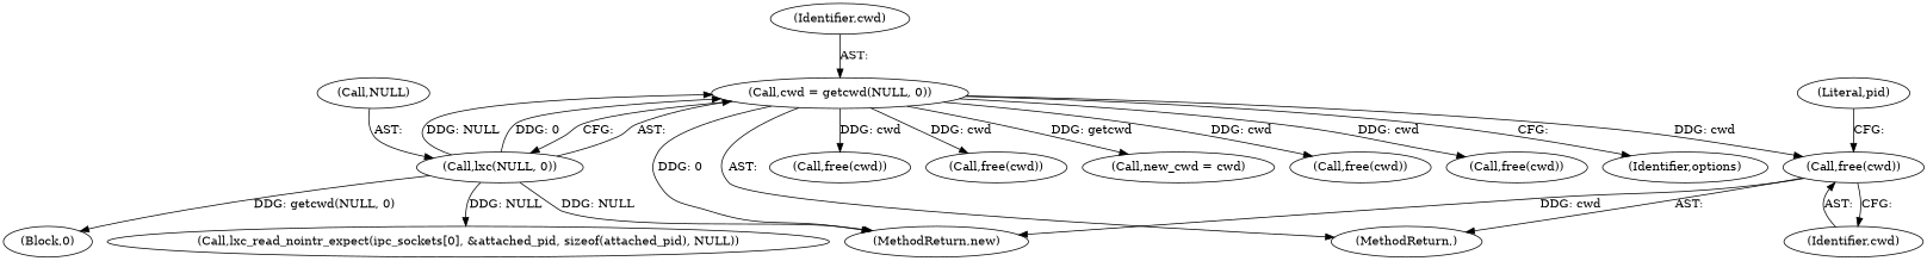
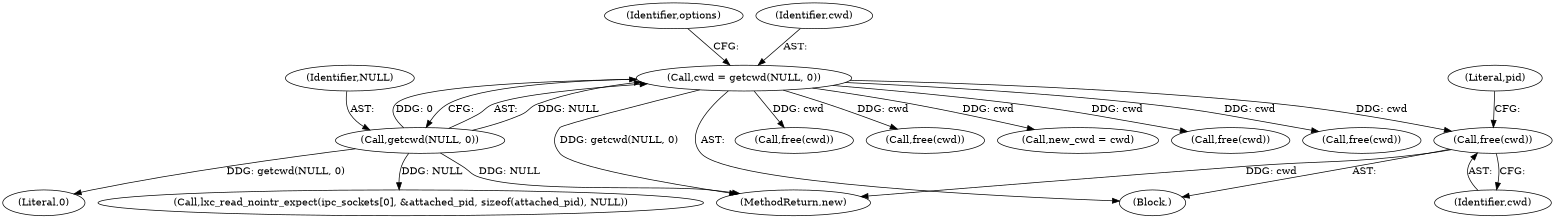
  digraph {
    n1 [label="(Call,free(cwd))"]
    n2 [label="(MethodReturn,new)"]
-   n3 [label="(MethodReturn,)"]
+   n3 [label="(Block,)"]
    n4 [label="(Identifier,cwd)"]
    n5 [label="(Call,cwd = getcwd(NULL, 0))"]
-   n6 [label="(Call,lxc(NULL, 0))"]
+   n6 [label="(Call,getcwd(NULL, 0))"]
    n7 [label="(Call,free(cwd))"]
    n8 [label="(Call,free(cwd))"]
    n9 [label="(Call,new_cwd = cwd)"]
    n10 [label="(Call,free(cwd))"]
    n11 [label="(Call,free(cwd))"]
-   n12 [label="(Block,0)"]
+   n12 [label="(Literal,0)"]
    n13 [label="(Call,lxc_read_nointr_expect(ipc_sockets[0], &attached_pid, sizeof(attached_pid), NULL))"]
-   n14 [label="(Call,NULL)"]
+   n14 [label="(Identifier,NULL)"]
    n15 [label="(Identifier,options)"]
    n16 [label="(Literal,pid)"]
    n17 [label="(Identifier,cwd)"]
    n1 -> n2 [label="DDG: cwd"]
    n1 -> n3 [label="AST: "]
    n1 -> n4 [label="CFG: "]
    n4 -> n1 [label="AST: "]
    n5 -> n1 [label="DDG: cwd"]
-   n5 -> n2 [label="DDG: 0"]
+   n5 -> n2 [label="DDG: getcwd(NULL, 0)"]
    n5 -> n3 [label="AST: "]
    n5 -> n6 [label="CFG: "]
    n5 -> n7 [label="DDG: cwd"]
    n5 -> n8 [label="DDG: cwd"]
-   n5 -> n9 [label="DDG: getcwd"]
+   n5 -> n9 [label="DDG: cwd"]
    n5 -> n10 [label="DDG: cwd"]
    n5 -> n11 [label="DDG: cwd"]
    n6 -> n2 [label="DDG: NULL"]
    n6 -> n5 [label="AST: "]
    n6 -> n5 [label="DDG: NULL"]
    n6 -> n5 [label="DDG: 0"]
    n6 -> n12 [label="DDG: getcwd(NULL, 0)"]
    n6 -> n13 [label="DDG: NULL"]
    n14 -> n6 [label="AST: "]
-   n5 -> n15 [label="CFG: "]
+   n15 -> n5 [label="CFG: "]
    n16 -> n1 [label="CFG: "]
    n17 -> n5 [label="AST: "]
  }
